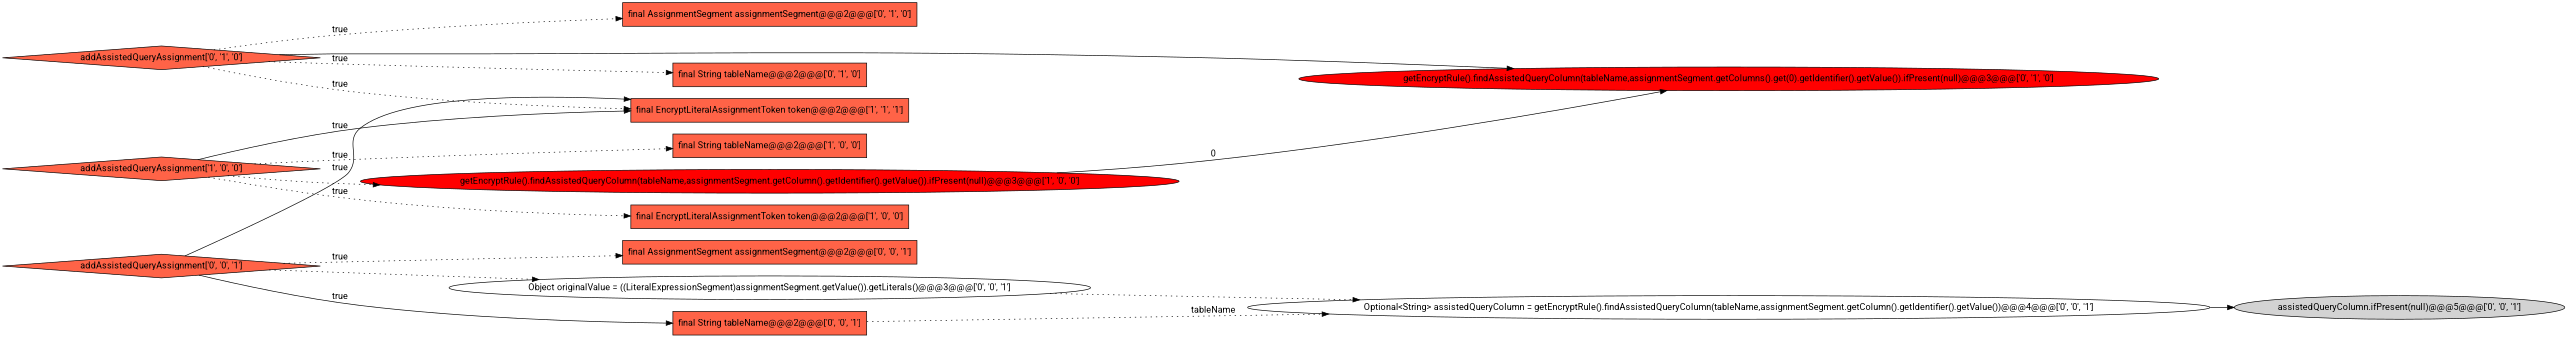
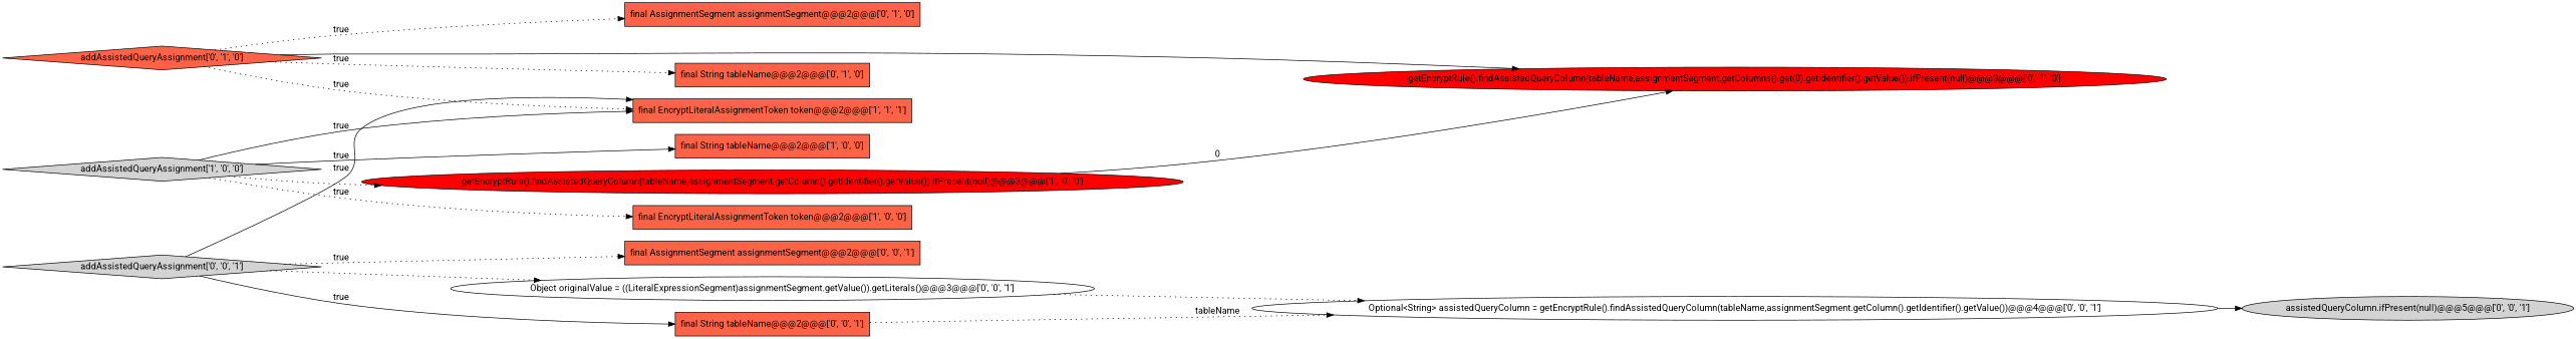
  digraph {
    fontname=Roboto
    rankdir=LR
    node [fillcolor=tomato fontname=Roboto shape=box style=filled]
    edge [fontname=Roboto style=dotted]
    n1 [label="addAssistedQueryAssignment['0', '1', '0']" shape=diamond]
    n2 [label="final AssignmentSegment assignmentSegment@@@2@@@['0', '1', '0']"]
    n3 [fillcolor=red label="getEncryptRule().findAssistedQueryColumn(tableName,assignmentSegment.getColumns().get(0).getIdentifier().getValue()).ifPresent(null)@@@3@@@['0', '1', '0']" shape=ellipse]
    n4 [label="final String tableName@@@2@@@['0', '1', '0']"]
    n5 [label="final EncryptLiteralAssignmentToken token@@@2@@@['1', '1', '1']"]
    n6 [label="final String tableName@@@2@@@['1', '0', '0']"]
    n7 [fillcolor=white label="Optional<String> assistedQueryColumn = getEncryptRule().findAssistedQueryColumn(tableName,assignmentSegment.getColumn().getIdentifier().getValue())@@@4@@@['0', '0', '1']" shape=ellipse]
    n8 [fillcolor=lightgray label="assistedQueryColumn.ifPresent(null)@@@5@@@['0', '0', '1']" shape=ellipse]
    n9 [label="final EncryptLiteralAssignmentToken token@@@2@@@['1', '0', '0']"]
-   n10 [label="addAssistedQueryAssignment['1', '0', '0']" shape=diamond]
+   n10 [fillcolor=lightgray label="addAssistedQueryAssignment['1', '0', '0']" shape=diamond]
    n11 [fillcolor=red label="getEncryptRule().findAssistedQueryColumn(tableName,assignmentSegment.getColumn().getIdentifier().getValue()).ifPresent(null)@@@3@@@['1', '0', '0']" shape=ellipse]
    n12 [label="final AssignmentSegment assignmentSegment@@@2@@@['0', '0', '1']"]
    n13 [fillcolor=white label="Object originalValue = ((LiteralExpressionSegment)assignmentSegment.getValue()).getLiterals()@@@3@@@['0', '0', '1']" shape=ellipse]
-   n14 [label="addAssistedQueryAssignment['0', '0', '1']" shape=diamond]
+   n14 [fillcolor=lightgray label="addAssistedQueryAssignment['0', '0', '1']" shape=diamond]
    n15 [label="final String tableName@@@2@@@['0', '0', '1']"]
    n1 -> n2 [label=true]
    n1 -> n3 [style=solid]
    n1 -> n4 [label=true]
    n1 -> n5 [label=true]
    n7 -> n8 [style=solid]
    n10 -> n5 [label=true style=solid]
-   n10 -> n6 [label=true]
+   n10 -> n6 [label=true style=solid]
    n10 -> n9 [label=true]
    n10 -> n11
    n11 -> n3 [label=0 style=solid]
    n13 -> n7
    n14 -> n5 [label=true style=solid]
    n14 -> n12 [label=true]
    n14 -> n13
    n14 -> n15 [label=true style=solid]
    n15 -> n7 [label=tableName]
  }
